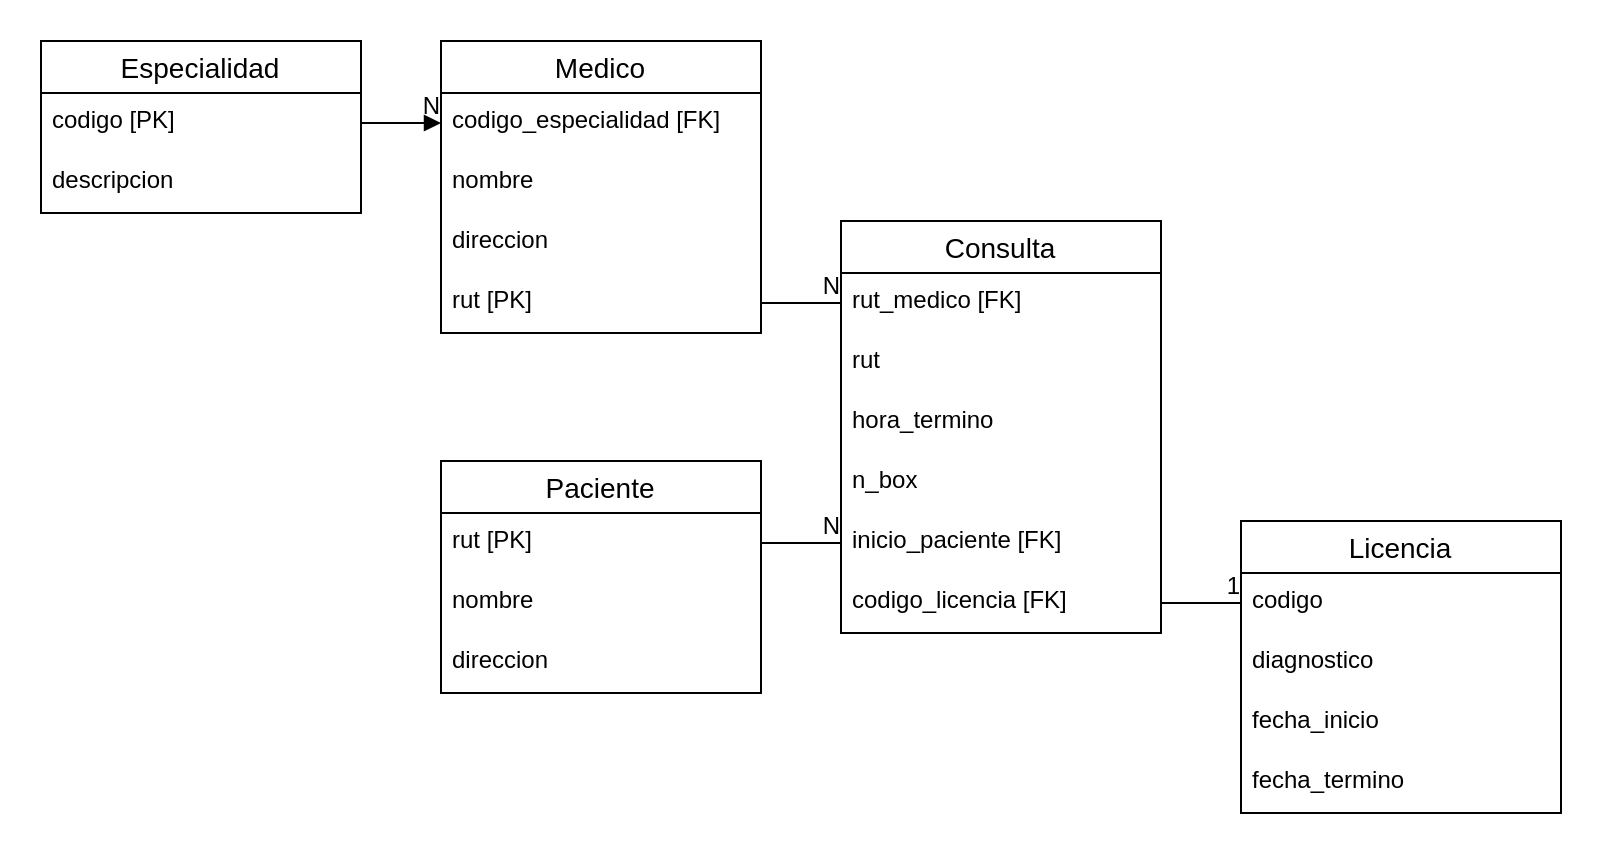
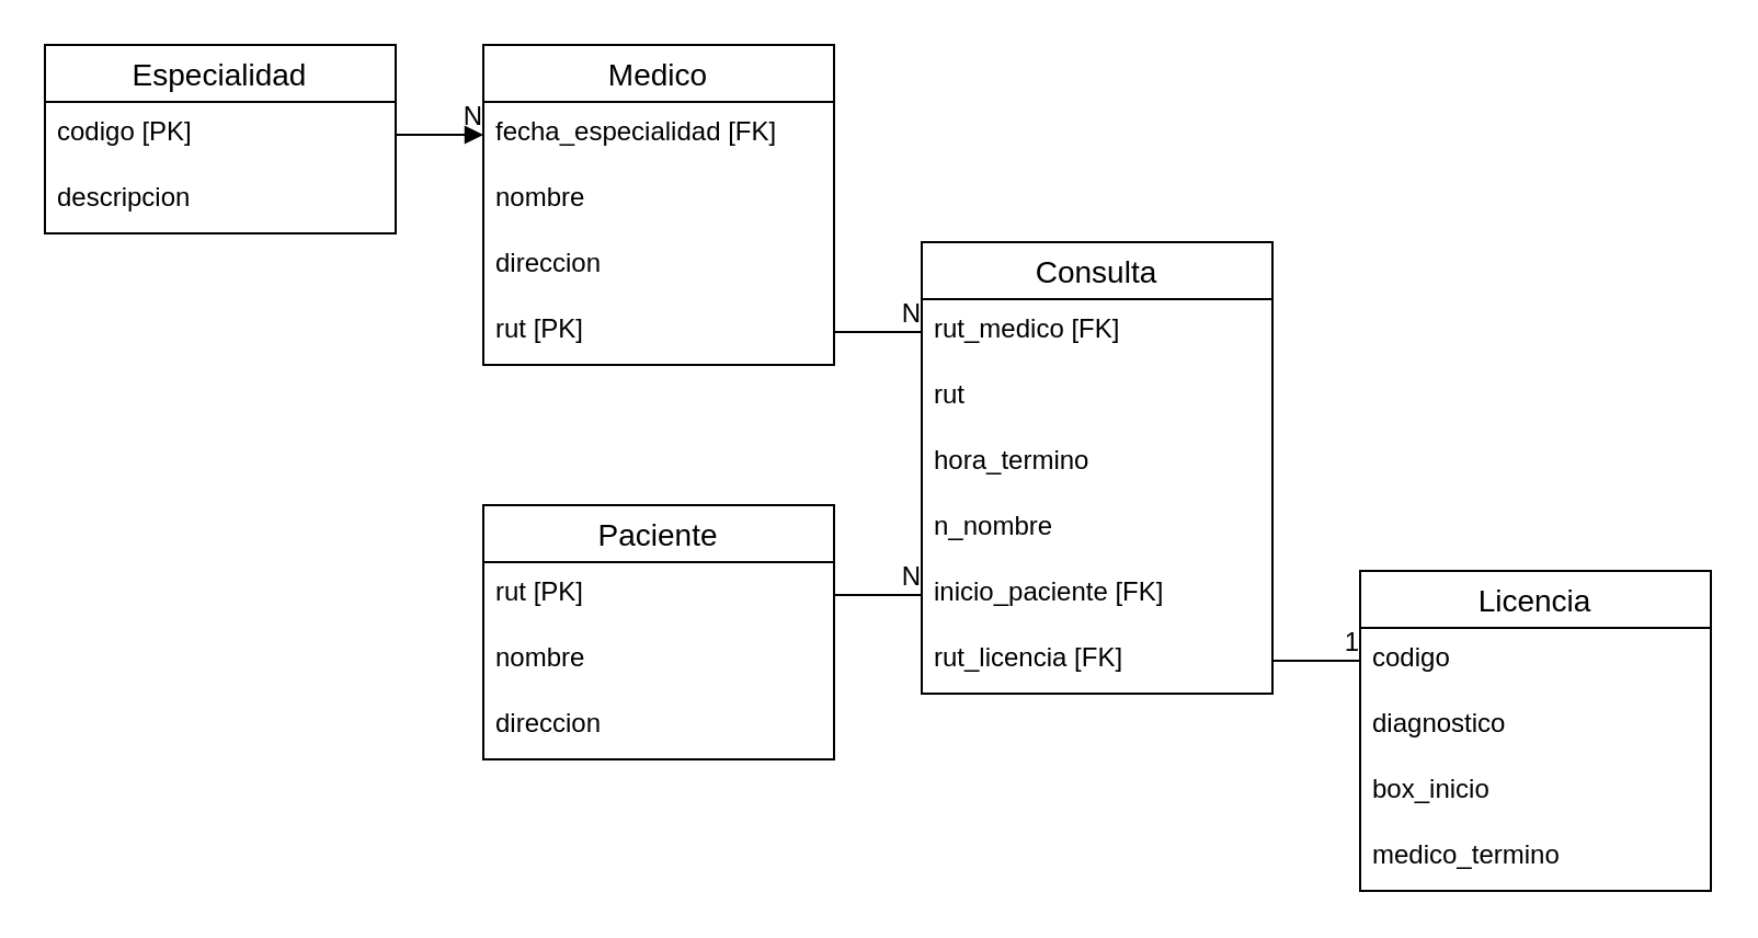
  <mxCell id="0" />
  <mxCell id="1" parent="0" />
  <mxCell id="2" value="Consulta" style="swimlane;fontStyle=0;childLayout=stackLayout;horizontal=1;startSize=26;horizontalStack=0;resizeParent=1;resizeParentMax=0;resizeLast=0;collapsible=1;marginBottom=0;align=center;fontSize=14;" vertex="1" parent="1"><mxGeometry x="420" y="110" width="160" height="206" as="geometry" /></mxCell>
  <mxCell id="3" value="rut_medico [FK]" style="text;strokeColor=none;fillColor=none;spacingLeft=4;spacingRight=4;overflow=hidden;rotatable=0;points=[[0,0.5],[1,0.5]];portConstraint=eastwest;fontSize=12;" vertex="1" parent="2"><mxGeometry y="26" width="160" height="30" as="geometry" /></mxCell>
  <mxCell id="4" value="rut" style="text;strokeColor=none;fillColor=none;spacingLeft=4;spacingRight=4;overflow=hidden;rotatable=0;points=[[0,0.5],[1,0.5]];portConstraint=eastwest;fontSize=12;" vertex="1" parent="2"><mxGeometry y="56" width="160" height="30" as="geometry" /></mxCell>
  <mxCell id="5" value="hora_termino" style="text;strokeColor=none;fillColor=none;spacingLeft=4;spacingRight=4;overflow=hidden;rotatable=0;points=[[0,0.5],[1,0.5]];portConstraint=eastwest;fontSize=12;" vertex="1" parent="2"><mxGeometry y="86" width="160" height="30" as="geometry" /></mxCell>
- <mxCell id="6" value="n_box" style="text;strokeColor=none;fillColor=none;spacingLeft=4;spacingRight=4;overflow=hidden;rotatable=0;points=[[0,0.5],[1,0.5]];portConstraint=eastwest;fontSize=12;" vertex="1" parent="2"><mxGeometry y="116" width="160" height="30" as="geometry" /></mxCell>
+ <mxCell id="6" value="n_nombre" style="text;strokeColor=none;fillColor=none;spacingLeft=4;spacingRight=4;overflow=hidden;rotatable=0;points=[[0,0.5],[1,0.5]];portConstraint=eastwest;fontSize=12;" vertex="1" parent="2"><mxGeometry y="116" width="160" height="30" as="geometry" /></mxCell>
  <mxCell id="7" value="inicio_paciente [FK]" style="text;strokeColor=none;fillColor=none;spacingLeft=4;spacingRight=4;overflow=hidden;rotatable=0;points=[[0,0.5],[1,0.5]];portConstraint=eastwest;fontSize=12;" vertex="1" parent="2"><mxGeometry y="146" width="160" height="30" as="geometry" /></mxCell>
- <mxCell id="8" value="codigo_licencia [FK]" style="text;strokeColor=none;fillColor=none;spacingLeft=4;spacingRight=4;overflow=hidden;rotatable=0;points=[[0,0.5],[1,0.5]];portConstraint=eastwest;fontSize=12;" vertex="1" parent="2"><mxGeometry y="176" width="160" height="30" as="geometry" /></mxCell>
+ <mxCell id="8" value="rut_licencia [FK]" style="text;strokeColor=none;fillColor=none;spacingLeft=4;spacingRight=4;overflow=hidden;rotatable=0;points=[[0,0.5],[1,0.5]];portConstraint=eastwest;fontSize=12;" vertex="1" parent="2"><mxGeometry y="176" width="160" height="30" as="geometry" /></mxCell>
  <mxCell id="9" value="Paciente" style="swimlane;fontStyle=0;childLayout=stackLayout;horizontal=1;startSize=26;horizontalStack=0;resizeParent=1;resizeParentMax=0;resizeLast=0;collapsible=1;marginBottom=0;align=center;fontSize=14;" vertex="1" parent="1"><mxGeometry x="220" y="230" width="160" height="116" as="geometry" /></mxCell>
  <mxCell id="10" value="rut [PK]" style="text;strokeColor=none;fillColor=none;spacingLeft=4;spacingRight=4;overflow=hidden;rotatable=0;points=[[0,0.5],[1,0.5]];portConstraint=eastwest;fontSize=12;" vertex="1" parent="9"><mxGeometry y="26" width="160" height="30" as="geometry" /></mxCell>
  <mxCell id="11" value="nombre" style="text;strokeColor=none;fillColor=none;spacingLeft=4;spacingRight=4;overflow=hidden;rotatable=0;points=[[0,0.5],[1,0.5]];portConstraint=eastwest;fontSize=12;" vertex="1" parent="9"><mxGeometry y="56" width="160" height="30" as="geometry" /></mxCell>
  <mxCell id="12" value="direccion" style="text;strokeColor=none;fillColor=none;spacingLeft=4;spacingRight=4;overflow=hidden;rotatable=0;points=[[0,0.5],[1,0.5]];portConstraint=eastwest;fontSize=12;" vertex="1" parent="9"><mxGeometry y="86" width="160" height="30" as="geometry" /></mxCell>
  <mxCell id="13" value="Medico" style="swimlane;fontStyle=0;childLayout=stackLayout;horizontal=1;startSize=26;horizontalStack=0;resizeParent=1;resizeParentMax=0;resizeLast=0;collapsible=1;marginBottom=0;align=center;fontSize=14;" vertex="1" parent="1"><mxGeometry x="220" y="20" width="160" height="146" as="geometry" /></mxCell>
- <mxCell id="14" value="codigo_especialidad [FK]" style="text;strokeColor=none;fillColor=none;spacingLeft=4;spacingRight=4;overflow=hidden;rotatable=0;points=[[0,0.5],[1,0.5]];portConstraint=eastwest;fontSize=12;" vertex="1" parent="13"><mxGeometry y="26" width="160" height="30" as="geometry" /></mxCell>
+ <mxCell id="14" value="fecha_especialidad [FK]" style="text;strokeColor=none;fillColor=none;spacingLeft=4;spacingRight=4;overflow=hidden;rotatable=0;points=[[0,0.5],[1,0.5]];portConstraint=eastwest;fontSize=12;" vertex="1" parent="13"><mxGeometry y="26" width="160" height="30" as="geometry" /></mxCell>
  <mxCell id="15" value="nombre" style="text;strokeColor=none;fillColor=none;spacingLeft=4;spacingRight=4;overflow=hidden;rotatable=0;points=[[0,0.5],[1,0.5]];portConstraint=eastwest;fontSize=12;" vertex="1" parent="13"><mxGeometry y="56" width="160" height="30" as="geometry" /></mxCell>
  <mxCell id="16" value="direccion" style="text;strokeColor=none;fillColor=none;spacingLeft=4;spacingRight=4;overflow=hidden;rotatable=0;points=[[0,0.5],[1,0.5]];portConstraint=eastwest;fontSize=12;" vertex="1" parent="13"><mxGeometry y="86" width="160" height="30" as="geometry" /></mxCell>
  <mxCell id="17" value="rut [PK]" style="text;strokeColor=none;fillColor=none;spacingLeft=4;spacingRight=4;overflow=hidden;rotatable=0;points=[[0,0.5],[1,0.5]];portConstraint=eastwest;fontSize=12;" vertex="1" parent="13"><mxGeometry y="116" width="160" height="30" as="geometry" /></mxCell>
  <mxCell id="18" value="Licencia" style="swimlane;fontStyle=0;childLayout=stackLayout;horizontal=1;startSize=26;horizontalStack=0;resizeParent=1;resizeParentMax=0;resizeLast=0;collapsible=1;marginBottom=0;align=center;fontSize=14;" vertex="1" parent="1"><mxGeometry x="620" y="260" width="160" height="146" as="geometry"><mxRectangle x="140" y="440" width="90" height="30" as="alternateBounds" /></mxGeometry></mxCell>
  <mxCell id="19" value="codigo" style="text;strokeColor=none;fillColor=none;spacingLeft=4;spacingRight=4;overflow=hidden;rotatable=0;points=[[0,0.5],[1,0.5]];portConstraint=eastwest;fontSize=12;" vertex="1" parent="18"><mxGeometry y="26" width="160" height="30" as="geometry" /></mxCell>
  <mxCell id="20" value="diagnostico" style="text;strokeColor=none;fillColor=none;spacingLeft=4;spacingRight=4;overflow=hidden;rotatable=0;points=[[0,0.5],[1,0.5]];portConstraint=eastwest;fontSize=12;" vertex="1" parent="18"><mxGeometry y="56" width="160" height="30" as="geometry" /></mxCell>
- <mxCell id="21" value="fecha_inicio" style="text;strokeColor=none;fillColor=none;spacingLeft=4;spacingRight=4;overflow=hidden;rotatable=0;points=[[0,0.5],[1,0.5]];portConstraint=eastwest;fontSize=12;" vertex="1" parent="18"><mxGeometry y="86" width="160" height="30" as="geometry" /></mxCell>
- <mxCell id="22" value="fecha_termino" style="text;strokeColor=none;fillColor=none;spacingLeft=4;spacingRight=4;overflow=hidden;rotatable=0;points=[[0,0.5],[1,0.5]];portConstraint=eastwest;fontSize=12;" vertex="1" parent="18"><mxGeometry y="116" width="160" height="30" as="geometry" /></mxCell>
+ <mxCell id="21" value="box_inicio" style="text;strokeColor=none;fillColor=none;spacingLeft=4;spacingRight=4;overflow=hidden;rotatable=0;points=[[0,0.5],[1,0.5]];portConstraint=eastwest;fontSize=12;" vertex="1" parent="18"><mxGeometry y="86" width="160" height="30" as="geometry" /></mxCell>
+ <mxCell id="22" value="medico_termino" style="text;strokeColor=none;fillColor=none;spacingLeft=4;spacingRight=4;overflow=hidden;rotatable=0;points=[[0,0.5],[1,0.5]];portConstraint=eastwest;fontSize=12;" vertex="1" parent="18"><mxGeometry y="116" width="160" height="30" as="geometry" /></mxCell>
  <mxCell id="23" value="Especialidad" style="swimlane;fontStyle=0;childLayout=stackLayout;horizontal=1;startSize=26;horizontalStack=0;resizeParent=1;resizeParentMax=0;resizeLast=0;collapsible=1;marginBottom=0;align=center;fontSize=14;" vertex="1" parent="1"><mxGeometry x="20" y="20" width="160" height="86" as="geometry" /></mxCell>
  <mxCell id="24" value="codigo [PK]" style="text;strokeColor=none;fillColor=none;spacingLeft=4;spacingRight=4;overflow=hidden;rotatable=0;points=[[0,0.5],[1,0.5]];portConstraint=eastwest;fontSize=12;" vertex="1" parent="23"><mxGeometry y="26" width="160" height="30" as="geometry" /></mxCell>
  <mxCell id="25" value="descripcion" style="text;strokeColor=none;fillColor=none;spacingLeft=4;spacingRight=4;overflow=hidden;rotatable=0;points=[[0,0.5],[1,0.5]];portConstraint=eastwest;fontSize=12;" vertex="1" parent="23"><mxGeometry y="56" width="160" height="30" as="geometry" /></mxCell>
  <mxCell id="26" value="" style="endArrow=block;html=1;rounded=0;" edge="1" parent="1" source="24" target="14"><mxGeometry relative="1" as="geometry"><mxPoint x="180" y="80" as="sourcePoint" /><mxPoint x="340" y="180" as="targetPoint" /></mxGeometry></mxCell>
  <mxCell id="27" value="N" style="resizable=0;html=1;align=right;verticalAlign=bottom;" connectable="0" vertex="1" parent="26"><mxGeometry x="1" relative="1" as="geometry" /></mxCell>
  <mxCell id="28" value="" style="endArrow=none;html=1;rounded=0;" edge="1" parent="1" source="17" target="3"><mxGeometry relative="1" as="geometry"><mxPoint x="490" y="90" as="sourcePoint" /><mxPoint x="570" y="129" as="targetPoint" /></mxGeometry></mxCell>
  <mxCell id="29" value="N" style="resizable=0;html=1;align=right;verticalAlign=bottom;" connectable="0" vertex="1" parent="28"><mxGeometry x="1" relative="1" as="geometry" /></mxCell>
  <mxCell id="30" value="" style="endArrow=none;html=1;rounded=0;" edge="1" parent="1" source="10" target="7"><mxGeometry relative="1" as="geometry"><mxPoint x="460" y="336" as="sourcePoint" /><mxPoint x="600" y="336" as="targetPoint" /></mxGeometry></mxCell>
  <mxCell id="31" value="N" style="resizable=0;html=1;align=right;verticalAlign=bottom;" connectable="0" vertex="1" parent="30"><mxGeometry x="1" relative="1" as="geometry" /></mxCell>
  <mxCell id="32" value="" style="endArrow=none;html=1;rounded=0;dashed=0;dashPattern=1 2;" edge="1" parent="1" source="8" target="19"><mxGeometry relative="1" as="geometry"><mxPoint x="560" y="390" as="sourcePoint" /><mxPoint x="720" y="390" as="targetPoint" /></mxGeometry></mxCell>
  <mxCell id="33" value="1" style="resizable=0;html=1;align=right;verticalAlign=bottom;" connectable="0" vertex="1" parent="32"><mxGeometry x="1" relative="1" as="geometry" /></mxCell>
